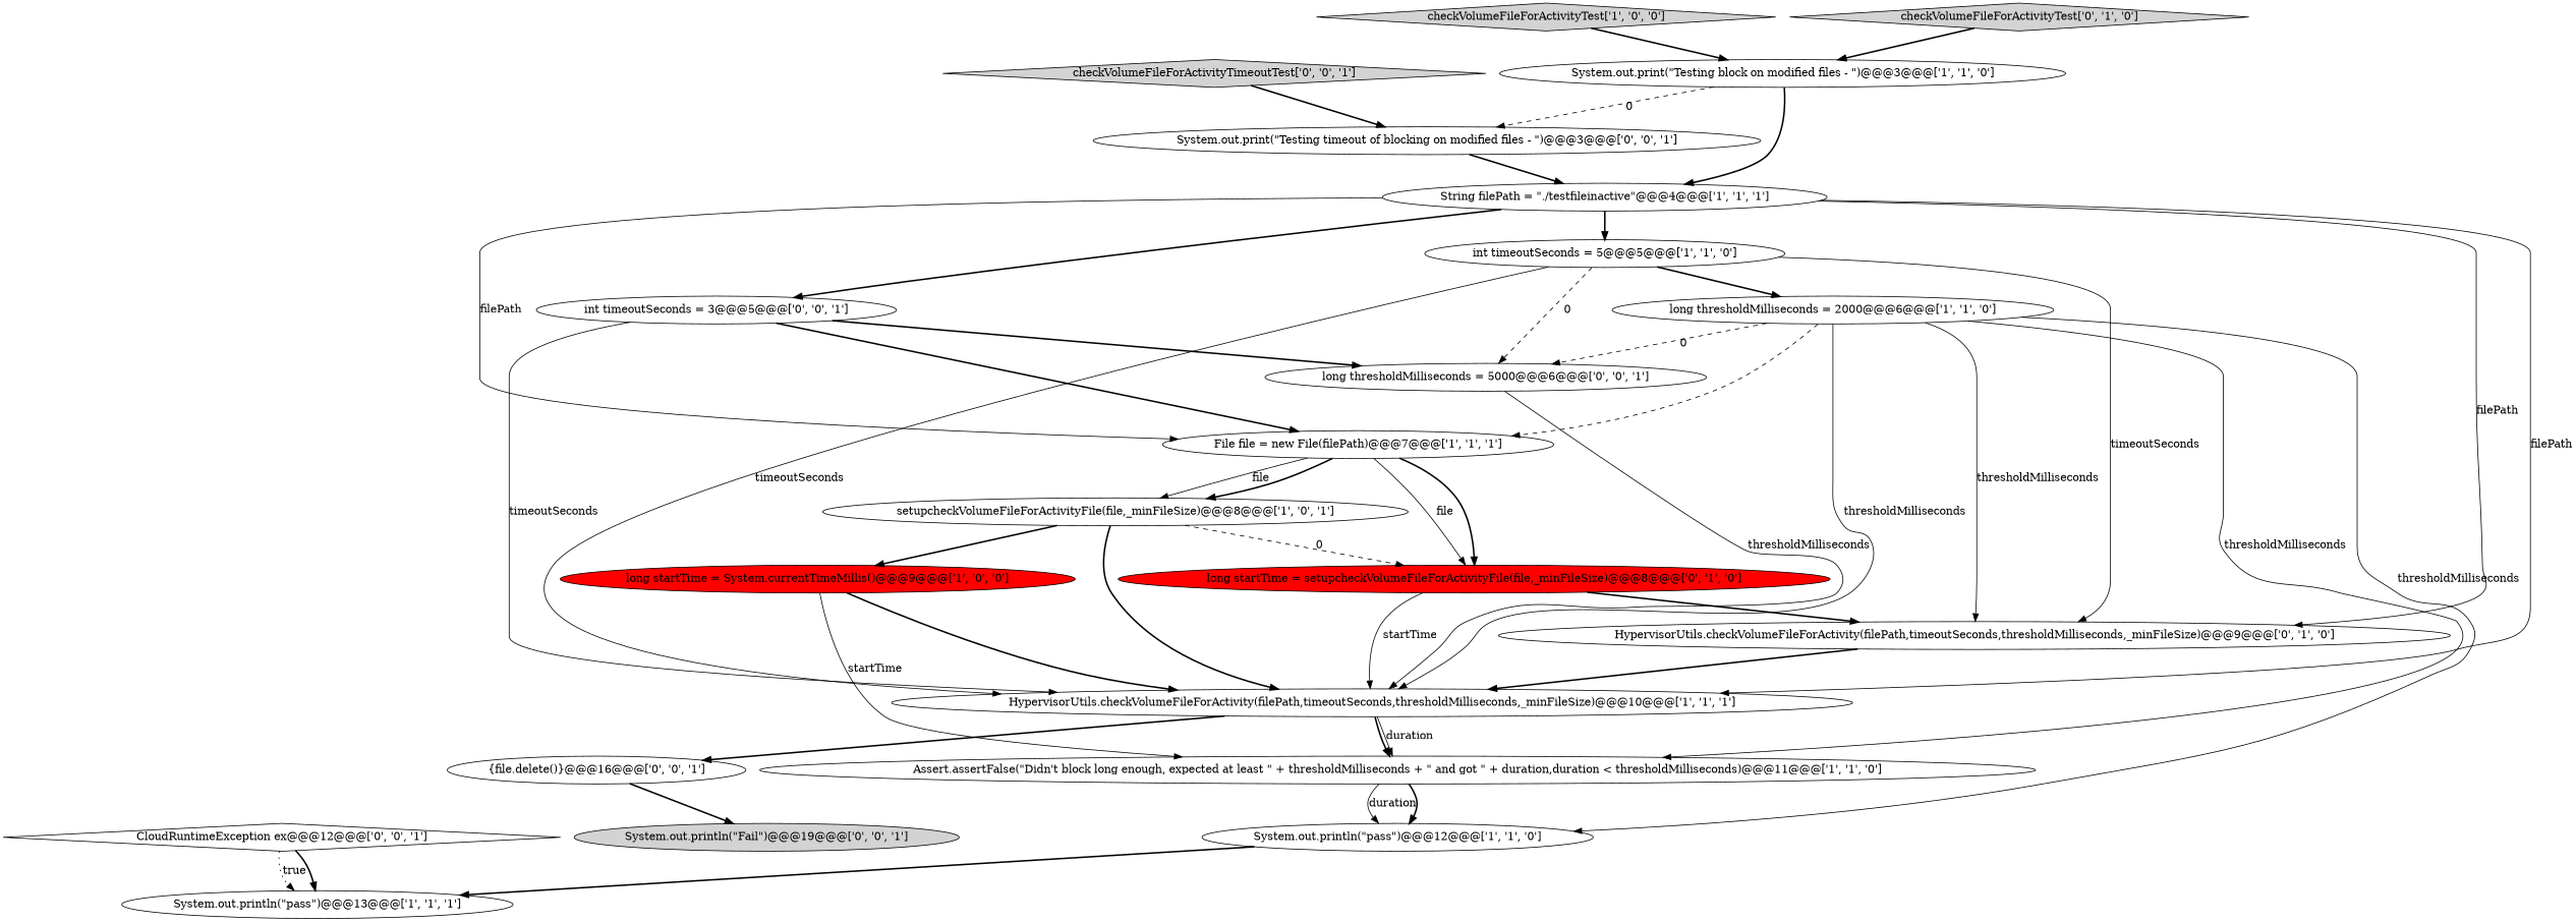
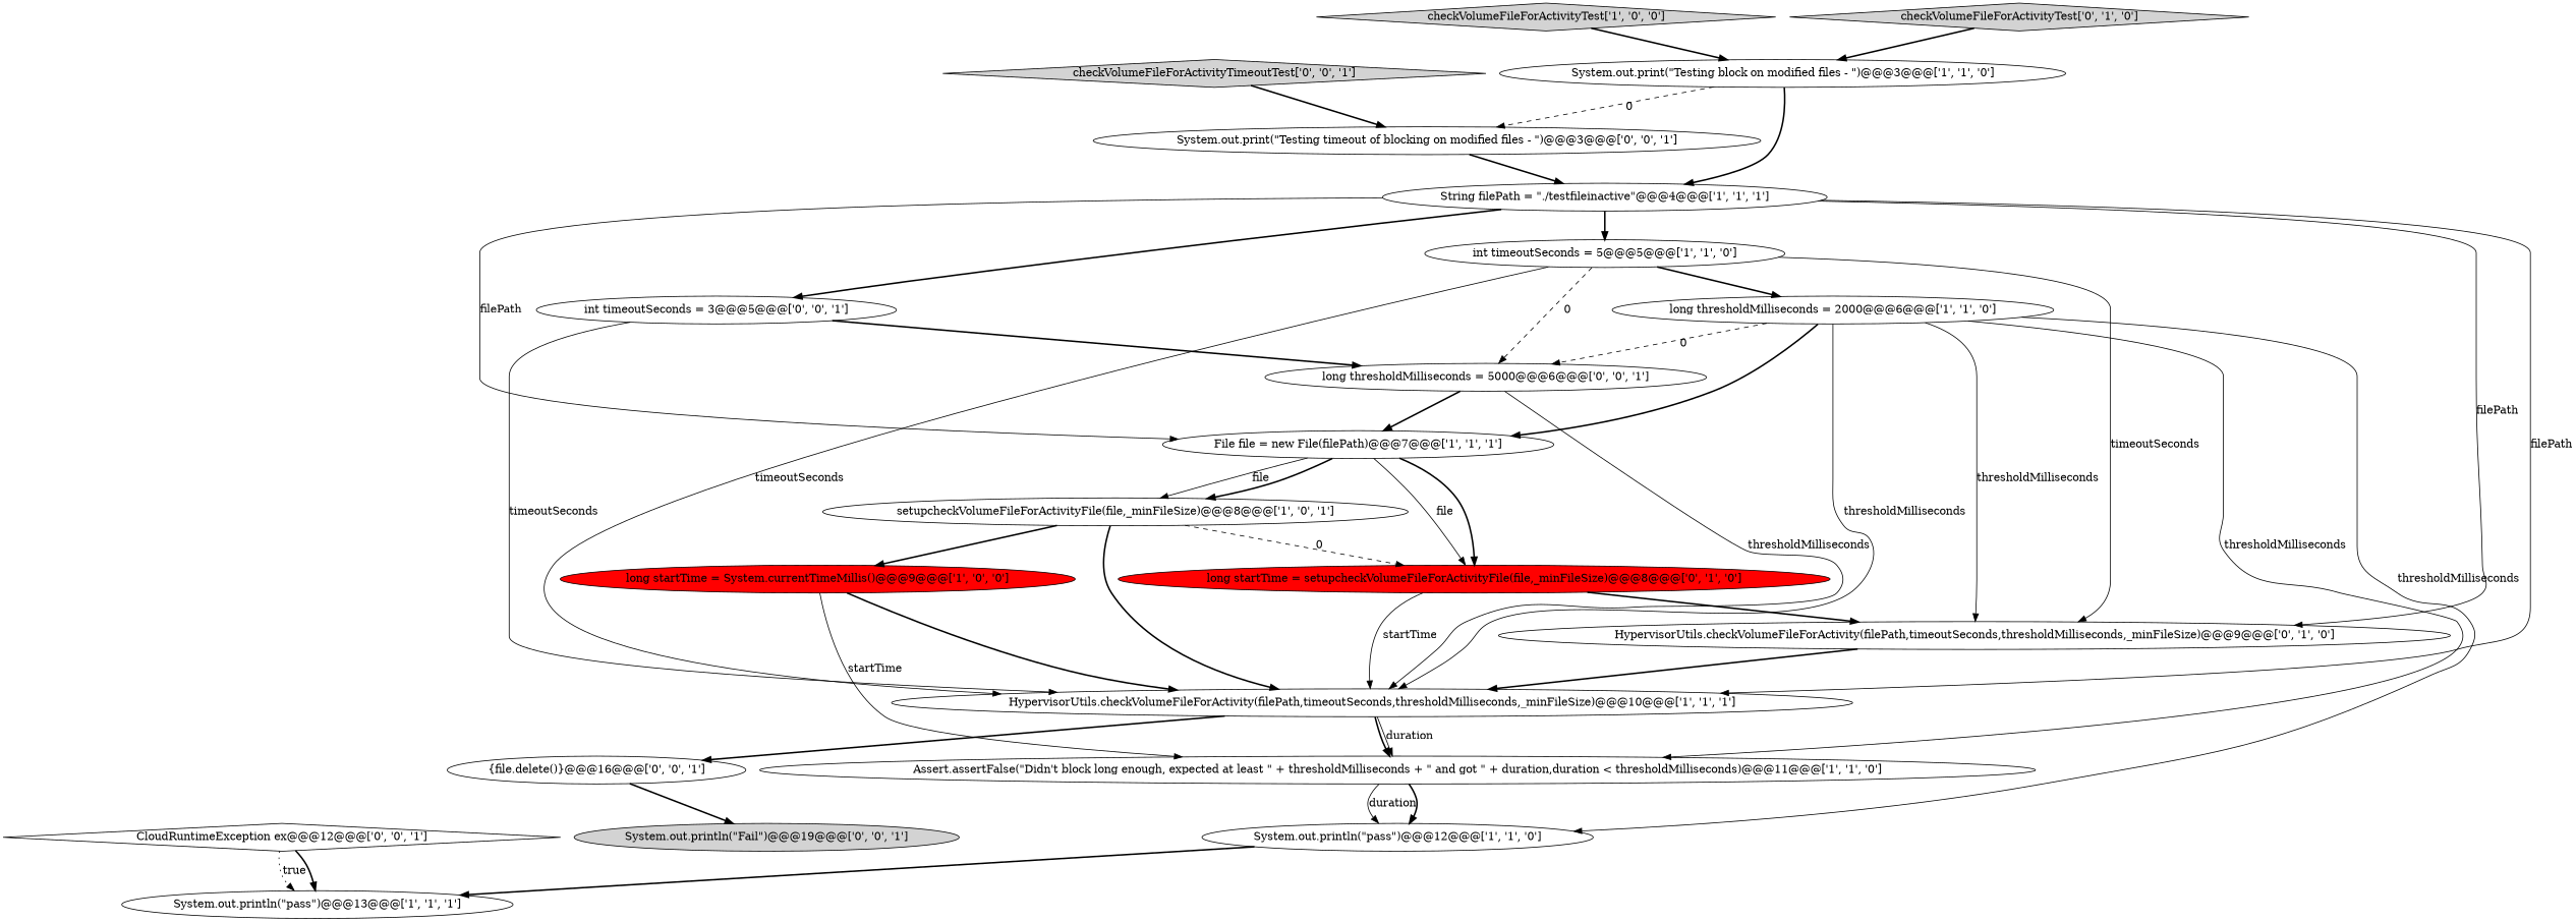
  digraph {
    node [fillcolor=white shape=ellipse style=filled]
    edge [style=bold]
    n1 [fillcolor=red label="long startTime = System.currentTimeMillis()@@@9@@@['1', '0', '0']"]
    n2 [label="HypervisorUtils.checkVolumeFileForActivity(filePath,timeoutSeconds,thresholdMilliseconds,_minFileSize)@@@10@@@['1', '1', '1']"]
    n3 [label="Assert.assertFalse(\"Didn't block long enough, expected at least \" + thresholdMilliseconds + \" and got \" + duration,duration < thresholdMilliseconds)@@@11@@@['1', '1', '0']"]
    n4 [label="{file.delete()}@@@16@@@['0', '0', '1']"]
    n5 [label="System.out.println(\"pass\")@@@12@@@['1', '1', '0']"]
    n6 [label="long thresholdMilliseconds = 5000@@@6@@@['0', '0', '1']"]
    n7 [label="File file = new File(filePath)@@@7@@@['1', '1', '1']"]
    n8 [label="setupcheckVolumeFileForActivityFile(file,_minFileSize)@@@8@@@['1', '0', '1']"]
    n9 [fillcolor=red label="long startTime = setupcheckVolumeFileForActivityFile(file,_minFileSize)@@@8@@@['0', '1', '0']"]
    n10 [label="HypervisorUtils.checkVolumeFileForActivity(filePath,timeoutSeconds,thresholdMilliseconds,_minFileSize)@@@9@@@['0', '1', '0']"]
    n11 [label="int timeoutSeconds = 3@@@5@@@['0', '0', '1']"]
    n12 [fillcolor=lightgray label="System.out.println(\"Fail\")@@@19@@@['0', '0', '1']"]
    n13 [label="System.out.println(\"pass\")@@@13@@@['1', '1', '1']"]
    n14 [fillcolor=lightgray label="checkVolumeFileForActivityTimeoutTest['0', '0', '1']" shape=diamond]
    n15 [label="System.out.print(\"Testing timeout of blocking on modified files - \")@@@3@@@['0', '0', '1']"]
    n16 [label="String filePath = \"./testfileinactive\"@@@4@@@['1', '1', '1']"]
    n17 [label="int timeoutSeconds = 5@@@5@@@['1', '1', '0']"]
    n18 [label="long thresholdMilliseconds = 2000@@@6@@@['1', '1', '0']"]
    n19 [fillcolor=lightgray label="checkVolumeFileForActivityTest['1', '0', '0']" shape=diamond]
    n20 [label="System.out.print(\"Testing block on modified files - \")@@@3@@@['1', '1', '0']"]
    n21 [fillcolor=lightgray label="checkVolumeFileForActivityTest['0', '1', '0']" shape=diamond]
    n22 [label="CloudRuntimeException ex@@@12@@@['0', '0', '1']" shape=diamond]
    n1 -> n2
    n1 -> n3 [label=startTime style=solid]
    n2 -> n3 [label=duration style=solid]
    n2 -> n3
    n2 -> n4
    n3 -> n5 [label=duration style=solid]
    n3 -> n5
    n4 -> n12
    n5 -> n13
    n6 -> n2 [label=thresholdMilliseconds style=solid]
-   n11 -> n7
+   n6 -> n7
    n7 -> n8 [label=file style=solid]
    n7 -> n8
    n7 -> n9 [label=file style=solid]
    n7 -> n9
    n8 -> n1
    n8 -> n2
    n8 -> n9 [label=0 style=dashed]
    n9 -> n2 [label=startTime style=solid]
    n9 -> n10
    n10 -> n2
    n11 -> n2 [label=timeoutSeconds style=solid]
    n11 -> n6
    n14 -> n15
    n15 -> n16
    n16 -> n2 [label=filePath style=solid]
    n16 -> n7 [label=filePath style=solid]
    n16 -> n10 [label=filePath style=solid]
    n16 -> n11
    n16 -> n17
    n17 -> n2 [label=timeoutSeconds style=solid]
    n17 -> n6 [label=0 style=dashed]
    n17 -> n10 [label=timeoutSeconds style=solid]
    n17 -> n18
    n18 -> n2 [label=thresholdMilliseconds style=solid]
    n18 -> n3 [label=thresholdMilliseconds style=solid]
    n18 -> n5 [label=thresholdMilliseconds style=solid]
    n18 -> n6 [label=0 style=dashed]
-   n18 -> n7 [style=dashed]
+   n18 -> n7
    n18 -> n10 [label=thresholdMilliseconds style=solid]
    n19 -> n20
    n20 -> n15 [label=0 style=dashed]
    n20 -> n16
    n21 -> n20
    n22 -> n13 [label=true style=dotted]
    n22 -> n13
  }
